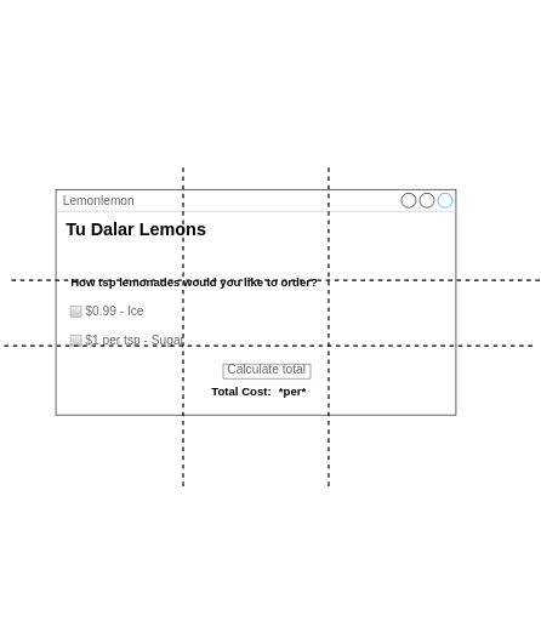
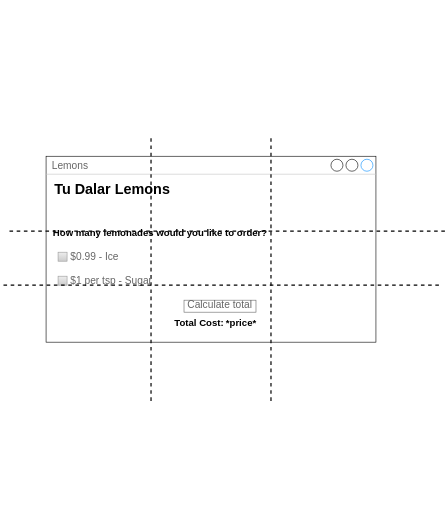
  <mxCell id="0" />
  <mxCell id="1" parent="0" />
- <mxCell id="2" value="Lemonlemon" style="strokeWidth=1;shadow=0;dashed=0;align=center;html=1;shape=mxgraph.mockup.containers.window;align=left;verticalAlign=top;spacingLeft=8;strokeColor2=#008cff;strokeColor3=#c4c4c4;fontColor=#666666;mainText=;fontSize=17;labelBackgroundColor=none;whiteSpace=wrap;" parent="1" vertex="1"><mxGeometry x="20" y="260" width="550" height="310" as="geometry" /></mxCell>
- <mxCell id="3" value="&lt;font style=&quot;font-size: 16px;&quot;&gt;How tsp lemonades would you like to order?&lt;/font&gt;" style="text;strokeColor=none;fillColor=none;html=1;fontSize=24;fontStyle=1;verticalAlign=middle;align=center;" parent="1" vertex="1"><mxGeometry x="160" y="350" width="100" height="70" as="geometry" /></mxCell>
+ <mxCell id="2" value="Lemons" style="strokeWidth=1;shadow=0;dashed=0;align=center;html=1;shape=mxgraph.mockup.containers.window;align=left;verticalAlign=top;spacingLeft=8;strokeColor2=#008cff;strokeColor3=#c4c4c4;fontColor=#666666;mainText=;fontSize=17;labelBackgroundColor=none;whiteSpace=wrap;" parent="1" vertex="1"><mxGeometry x="20" y="260" width="550" height="310" as="geometry" /></mxCell>
+ <mxCell id="3" value="&lt;font style=&quot;font-size: 16px;&quot;&gt;How many lemonades would you like to order?&lt;/font&gt;" style="text;strokeColor=none;fillColor=none;html=1;fontSize=24;fontStyle=1;verticalAlign=middle;align=center;" parent="1" vertex="1"><mxGeometry x="160" y="350" width="100" height="70" as="geometry" /></mxCell>
  <mxCell id="4" value="&lt;font style=&quot;font-size: 16px;&quot;&gt;Total Cost:&lt;/font&gt;" style="text;strokeColor=none;fillColor=none;html=1;fontSize=24;fontStyle=1;verticalAlign=middle;align=center;" parent="1" vertex="1"><mxGeometry x="220" y="500" width="110" height="70" as="geometry" /></mxCell>
  <mxCell id="5" value="$0.99 - Ice" style="strokeWidth=1;shadow=0;dashed=0;align=center;html=1;shape=mxgraph.mockup.forms.rrect;rSize=0;fillColor=#eeeeee;strokeColor=#999999;gradientColor=#cccccc;align=left;spacingLeft=4;fontSize=17;fontColor=#666666;labelPosition=right;" parent="1" vertex="1"><mxGeometry x="40" y="420" width="15" height="15" as="geometry" /></mxCell>
  <mxCell id="6" value="$1 per tsp - Sugar" style="strokeWidth=1;shadow=0;dashed=0;align=center;html=1;shape=mxgraph.mockup.forms.rrect;rSize=0;fillColor=#eeeeee;strokeColor=#999999;gradientColor=#cccccc;align=left;spacingLeft=4;fontSize=17;fontColor=#666666;labelPosition=right;" parent="1" vertex="1"><mxGeometry x="40" y="460" width="15" height="15" as="geometry" /></mxCell>
  <mxCell id="7" value="Calculate total" style="strokeWidth=1;shadow=0;dashed=0;align=center;html=1;shape=mxgraph.mockup.text.textBox;fontColor=#666666;align=left;fontSize=17;spacingLeft=4;spacingTop=-3;whiteSpace=wrap;strokeColor=#666666;mainText=" parent="1" vertex="1"><mxGeometry x="250" y="500" width="120" height="20" as="geometry" /></mxCell>
  <mxCell id="8" value="" style="line;strokeWidth=2;direction=south;html=1;dashed=1;" parent="1" vertex="1"><mxGeometry x="190" y="230" width="10" height="440" as="geometry" /></mxCell>
  <mxCell id="9" value="" style="line;strokeWidth=2;direction=south;html=1;dashed=1;" parent="1" vertex="1"><mxGeometry x="390" y="230" width="10" height="440" as="geometry" /></mxCell>
  <mxCell id="10" value="" style="line;strokeWidth=2;direction=south;html=1;rotation=90;dashed=1;" parent="1" vertex="1"><mxGeometry x="290" y="110" width="40" height="730" as="geometry" /></mxCell>
  <mxCell id="11" value="&lt;span&gt;Tu Dalar Lemons&lt;/span&gt;" style="text;strokeColor=none;fillColor=none;html=1;fontSize=24;fontStyle=1;verticalAlign=middle;align=center;" vertex="1" parent="1"><mxGeometry x="80" y="280" width="100" height="70" as="geometry" /></mxCell>
- <mxCell id="12" value="&lt;span style=&quot;font-size: 16px;&quot;&gt;*per*&lt;/span&gt;" style="text;strokeColor=none;fillColor=none;html=1;fontSize=24;fontStyle=1;verticalAlign=middle;align=center;" vertex="1" parent="1"><mxGeometry x="290" y="500" width="110" height="70" as="geometry" /></mxCell>
+ <mxCell id="12" value="&lt;span style=&quot;font-size: 16px;&quot;&gt;*price*&lt;/span&gt;" style="text;strokeColor=none;fillColor=none;html=1;fontSize=24;fontStyle=1;verticalAlign=middle;align=center;" vertex="1" parent="1"><mxGeometry x="290" y="500" width="110" height="70" as="geometry" /></mxCell>
  <mxCell id="13" value="" style="line;strokeWidth=2;direction=south;html=1;rotation=90;dashed=1;" vertex="1" parent="1"><mxGeometry x="300" y="20" width="40" height="730" as="geometry" /></mxCell>
